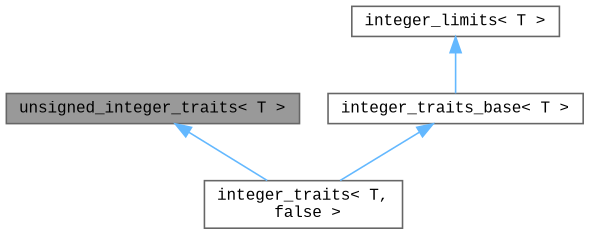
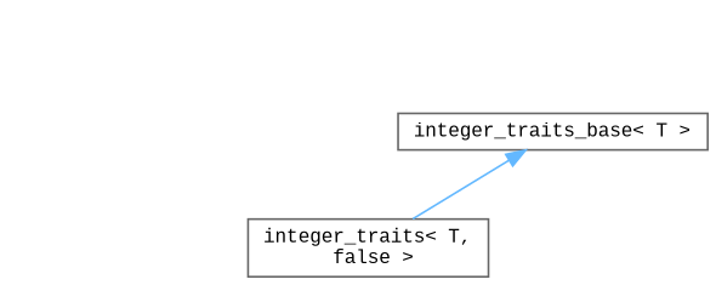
  digraph {
    fontname="Liberation Mono"
    node [color=gray40 fillcolor=white fontname="Liberation Mono" fontsize=10 shape=box style=filled]
    edge [color=steelblue1 dir=back fontname="Liberation Mono" fontsize=10 labelfontname=Helvetica labelfontsize=10 style=solid]
-   n1 [fillcolor=grey60 fontcolor=black height=0.2 label="unsigned_integer_traits\< T \>" width=0.4]
    n2 [height=0.2 label="integer_traits\< T,\l false \>" width=0.4]
    n3 [height=0.2 label="integer_traits_base\< T \>" width=0.4]
-   n4 [height=0.2 label="integer_limits\< T \>" width=0.4]
-   n1 -> n2
    n3 -> n2
-   n4 -> n3
  }
